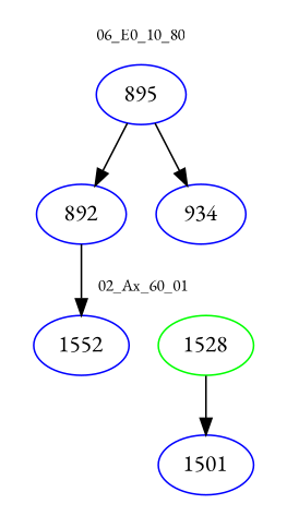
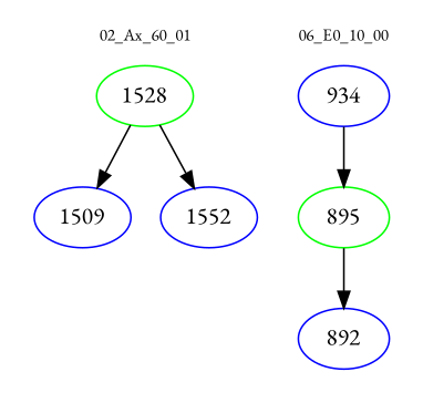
  digraph {
    fontname="EB Garamond"
    node [color=blue fontname="EB Garamond"]
    edge [color=black fontname="EB Garamond"]
    n1 [color=green label=1528]
-   n2 [label=1501]
+   n2 [label=1509]
    n3 [label=1552]
-   n4 [label=895]
+   n4 [color=green label=895]
    n5 [label=892]
    n6 [label=934]
    subgraph cluster_1 {
      color=white
      fontsize=10
      label="02_Ax_60_01"
      n1
      n2
      n3
    }
    subgraph cluster_2 {
      color=white
      fontsize=10
-     label="06_E0_10_80"
+     label="06_E0_10_00"
      n4
      n5
      n6
    }
    n1 -> n2
-   n5 -> n3
+   n1 -> n3
    n4 -> n5
-   n4 -> n6
+   n6 -> n4
  }
